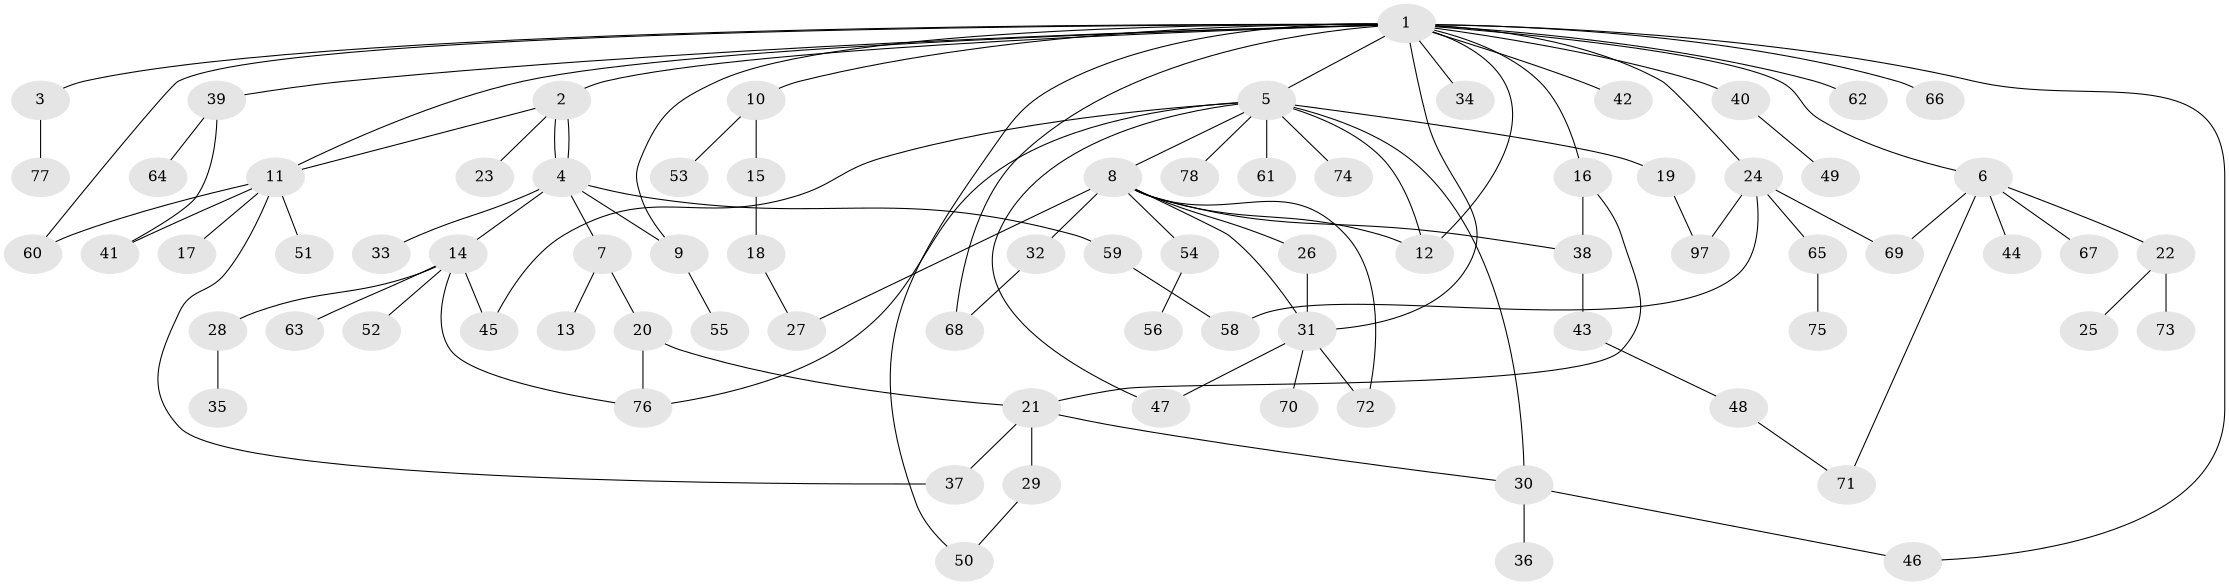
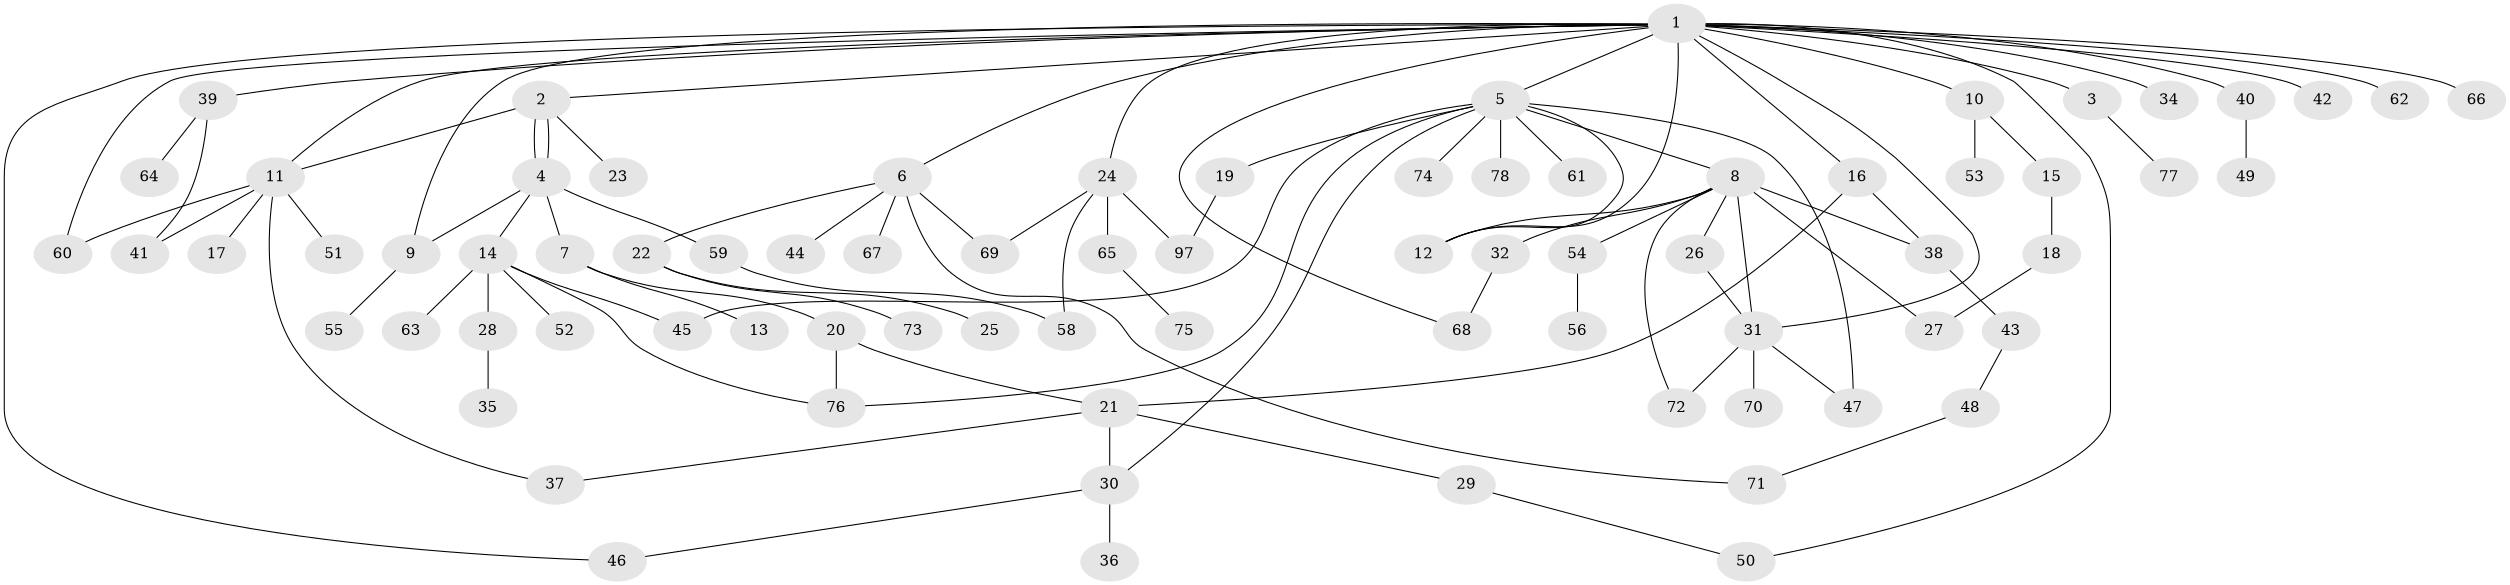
  graph {
    node [color=gray90 style=filled]
    1
    2
    3
    5
    6
    9
    10
    11
    12
    16
    24
    31
    34
    39
    40
    42
    46
    50
    60
    62
    66
    68
    4
    23
    77
    8
    19
    30
    45
    47
    61
    74
    76
    78
    22
    44
    67
    69
    71
    55
    15
    53
    17
    37
    41
    51
    38
    21
    n49 [label=97]
    58
    65
    72
    70
    64
    49
    7
    14
-   33
    59
    13
    20
    28
    52
    63
    26
    27
    32
    54
    36
    25
    73
    43
    56
    18
    35
    29
    75
    48
    1 -- 2
    1 -- 3
    1 -- 5
    1 -- 6
    1 -- 9
    1 -- 10
    1 -- 11
    1 -- 12
    1 -- 16
    1 -- 24
    1 -- 31
    1 -- 34
    1 -- 39
    1 -- 40
    1 -- 42
    1 -- 46
    1 -- 50
    1 -- 60
    1 -- 62
    1 -- 66
    1 -- 68
    2 -- 11
    2 -- 4
    2 -- 4
    2 -- 23
    3 -- 77
    5 -- 12
    5 -- 8
    5 -- 19
    5 -- 30
    5 -- 45
    5 -- 47
    5 -- 61
    5 -- 74
    5 -- 76
    5 -- 78
    6 -- 22
    6 -- 44
    6 -- 67
    6 -- 69
    6 -- 71
    9 -- 55
    10 -- 15
    10 -- 53
    11 -- 60
    11 -- 17
    11 -- 37
    11 -- 41
    11 -- 51
    16 -- 38
    16 -- 21
    24 -- 69
    24 -- n49
    24 -- 58
    24 -- 65
    31 -- 47
    31 -- 72
    31 -- 70
    39 -- 41
    39 -- 64
    40 -- 49
    4 -- 9
    4 -- 7
    4 -- 14
-   4 -- 33
    4 -- 59
    8 -- 12
    8 -- 31
    8 -- 38
    8 -- 72
    8 -- 26
    8 -- 27
    8 -- 32
    8 -- 54
    19 -- n49
    30 -- 46
    30 -- 36
    22 -- 25
    22 -- 73
    15 -- 18
    38 -- 43
    21 -- 30
    21 -- 37
    21 -- 29
    65 -- 75
    7 -- 13
    7 -- 20
    14 -- 45
    14 -- 76
    14 -- 28
    14 -- 52
    14 -- 63
    59 -- 58
    20 -- 76
    20 -- 21
    28 -- 35
    26 -- 31
    32 -- 68
    54 -- 56
    43 -- 48
    18 -- 27
    29 -- 50
    48 -- 71
  }
